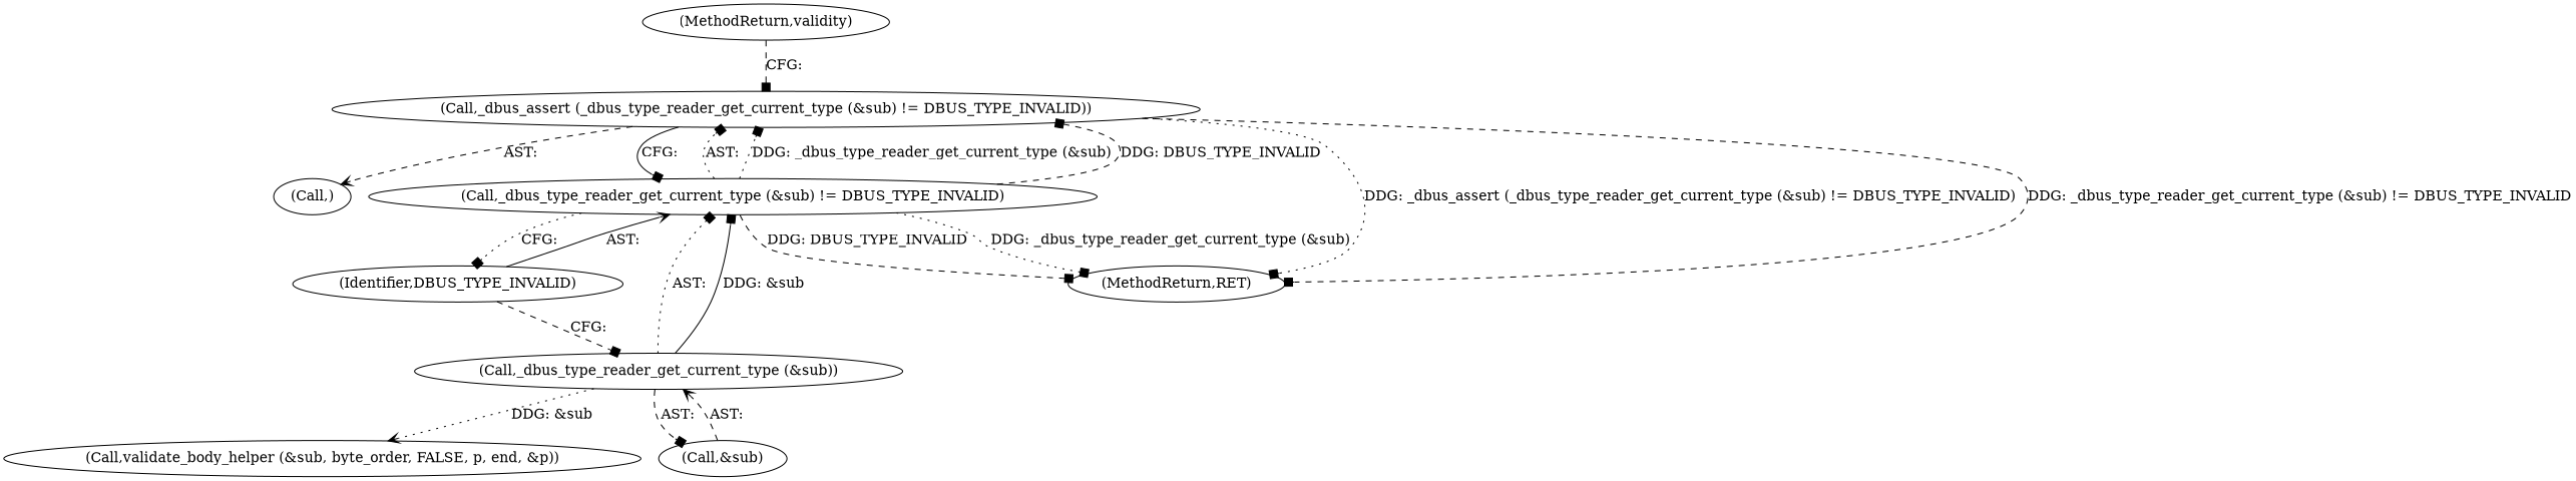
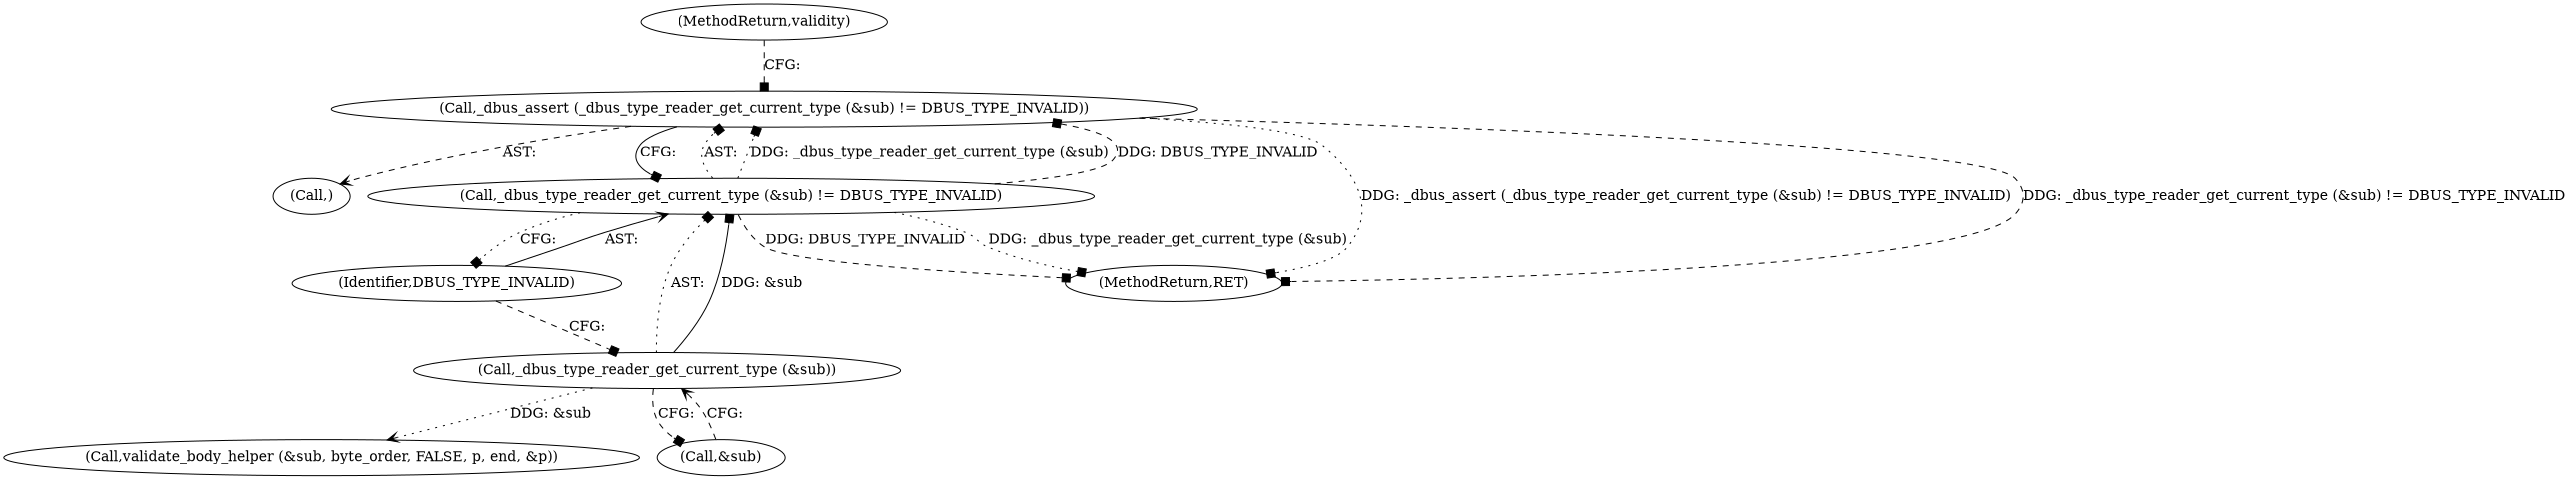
  digraph {
    edge [arrowhead=box style=dashed]
    n1 [label="(Call,_dbus_assert (_dbus_type_reader_get_current_type (&sub) != DBUS_TYPE_INVALID))"]
    n2 [label="(Call,_dbus_type_reader_get_current_type (&sub) != DBUS_TYPE_INVALID)"]
    n3 [label="(Call,)"]
    n4 [label="(MethodReturn,RET)"]
    n5 [label="(Identifier,DBUS_TYPE_INVALID)"]
    n6 [label="(Call,_dbus_type_reader_get_current_type (&sub))"]
    n7 [label="(Call,validate_body_helper (&sub, byte_order, FALSE, p, end, &p))"]
    n8 [label="(Call,&sub)"]
    n9 [label="(MethodReturn,validity)"]
    n1 -> n2 [label="CFG: " style=solid]
    n1 -> n3 [arrowhead=vee label="AST: "]
    n1 -> n4 [label="DDG: _dbus_assert (_dbus_type_reader_get_current_type (&sub) != DBUS_TYPE_INVALID)" style=dotted]
    n1 -> n4 [label="DDG: _dbus_type_reader_get_current_type (&sub) != DBUS_TYPE_INVALID"]
    n2 -> n1 [label="AST: " style=dotted]
    n2 -> n1 [label="DDG: _dbus_type_reader_get_current_type (&sub)" style=dotted]
    n2 -> n1 [label="DDG: DBUS_TYPE_INVALID"]
    n2 -> n4 [label="DDG: DBUS_TYPE_INVALID"]
    n2 -> n4 [label="DDG: _dbus_type_reader_get_current_type (&sub)" style=dotted]
    n2 -> n5 [label="CFG: " style=dotted]
    n5 -> n2 [arrowhead=vee label="AST: " style=solid]
    n5 -> n6 [label="CFG: "]
    n6 -> n2 [label="AST: " style=dotted]
    n6 -> n2 [label="DDG: &sub" style=solid]
    n6 -> n7 [arrowhead=vee label="DDG: &sub" style=dotted]
-   n6 -> n8 [label="AST: "]
-   n8 -> n6 [arrowhead=vee label="AST: "]
+   n6 -> n8 [label="CFG: "]
+   n8 -> n6 [arrowhead=vee label="CFG: "]
    n9 -> n1 [label="CFG: "]
  }
